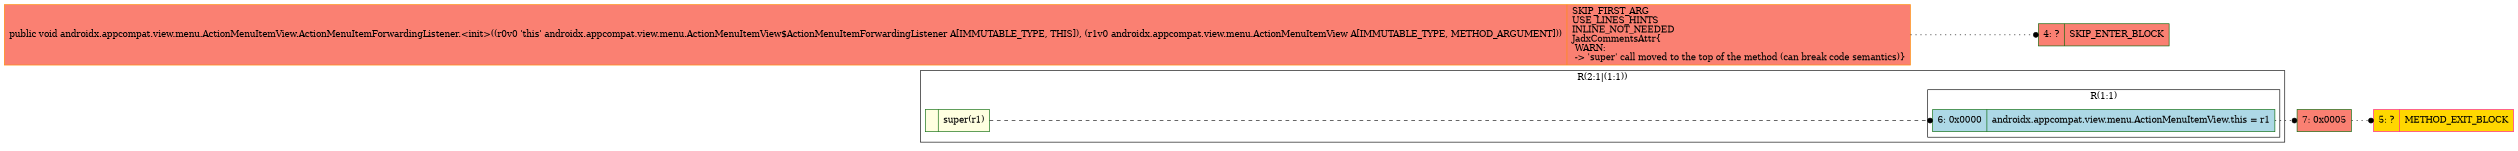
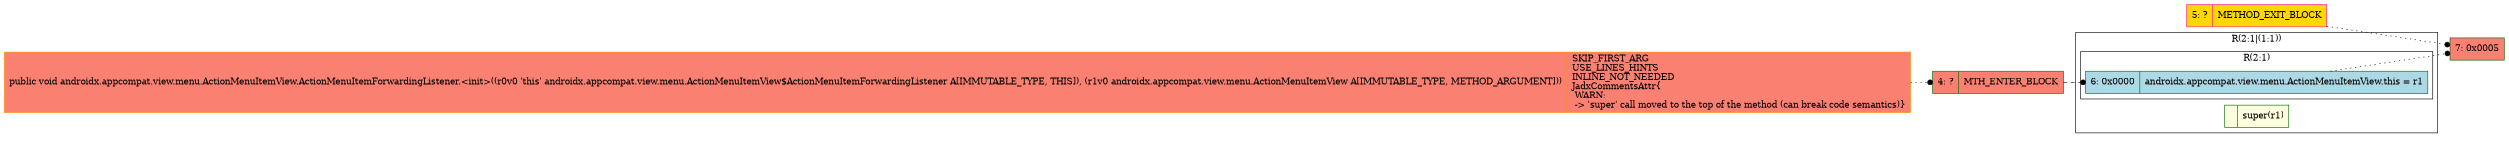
  digraph {
    rankdir=LR
    node [color=darkgreen fillcolor=salmon shape=record style=filled]
    edge [arrowhead=dot style=dotted]
    n1 [fillcolor=lightblue label="{6\:\ 0x0000|androidx.appcompat.view.menu.ActionMenuItemView.this = r1\l}"]
    n2 [fillcolor=lightyellow label="{|super(r1)\l}"]
    n3 [label="{7\:\ 0x0005}"]
    n4 [color=deeppink fillcolor=gold label="{5\:\ ?|METHOD_EXIT_BLOCK\l}"]
-   n5 [label="{4\:\ ?|SKIP_ENTER_BLOCK\l}"]
+   n5 [label="{4\:\ ?|MTH_ENTER_BLOCK\l}"]
    n6 [color=darkorange label="{public void androidx.appcompat.view.menu.ActionMenuItemView.ActionMenuItemForwardingListener.\<init\>((r0v0 'this' androidx.appcompat.view.menu.ActionMenuItemView$ActionMenuItemForwardingListener A[IMMUTABLE_TYPE, THIS]), (r1v0 androidx.appcompat.view.menu.ActionMenuItemView A[IMMUTABLE_TYPE, METHOD_ARGUMENT]))  | SKIP_FIRST_ARG\lUSE_LINES_HINTS\lINLINE_NOT_NEEDED\lJadxCommentsAttr\{\l WARN: \l \-\> 'super' call moved to the top of the method (can break code semantics)\}\l}"]
    subgraph cluster_1 {
      label="R(2:1|(1:1))"
      n2
      subgraph cluster_2 {
-       label="R(1:1)"
+       label="R(2:1)"
        n1
      }
    }
    n1 -> n3
-   n3 -> n4
-   n2 -> n1 [style=dashed]
+   n4 -> n3
+   n5 -> n1 [style=dashed]
    n6 -> n5
  }
